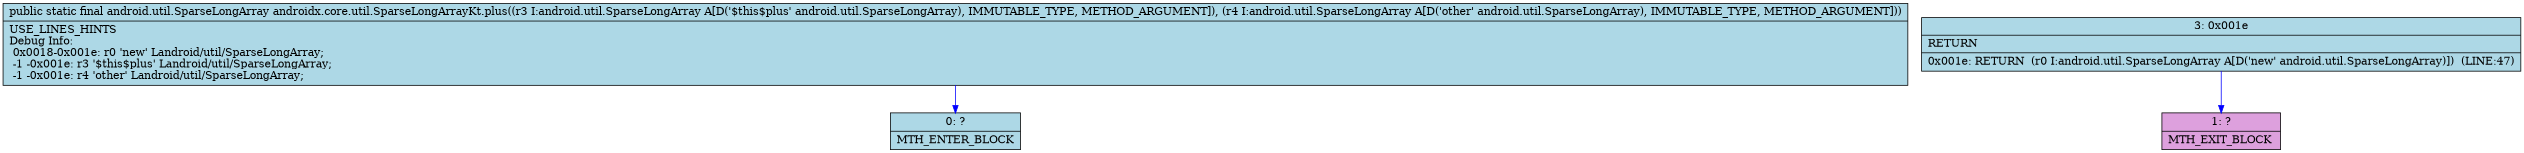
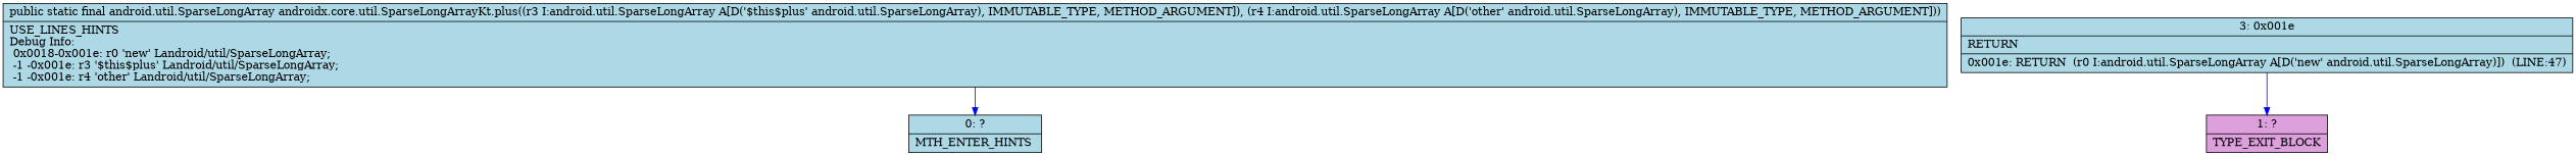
  digraph {
    fontname="DejaVu Serif"
    node [fillcolor=lightblue fontname="DejaVu Serif" shape=record style=filled]
    edge [color=blue fontname="DejaVu Serif"]
-   n1 [label="{0\:\ ?|MTH_ENTER_BLOCK\l}"]
+   n1 [label="{0\:\ ?|MTH_ENTER_HINTS\l}"]
    n2 [label="{3\:\ 0x001e|RETURN\l|0x001e: RETURN  (r0 I:android.util.SparseLongArray A[D('new' android.util.SparseLongArray)])  (LINE:47)\l}"]
-   n3 [fillcolor=plum label="{1\:\ ?|MTH_EXIT_BLOCK\l}"]
+   n3 [fillcolor=plum label="{1\:\ ?|TYPE_EXIT_BLOCK\l}"]
    n4 [label="{public static final android.util.SparseLongArray androidx.core.util.SparseLongArrayKt.plus((r3 I:android.util.SparseLongArray A[D('$this$plus' android.util.SparseLongArray), IMMUTABLE_TYPE, METHOD_ARGUMENT]), (r4 I:android.util.SparseLongArray A[D('other' android.util.SparseLongArray), IMMUTABLE_TYPE, METHOD_ARGUMENT]))  | USE_LINES_HINTS\lDebug Info:\l  0x0018\-0x001e: r0 'new' Landroid\/util\/SparseLongArray;\l  \-1 \-0x001e: r3 '$this$plus' Landroid\/util\/SparseLongArray;\l  \-1 \-0x001e: r4 'other' Landroid\/util\/SparseLongArray;\l}"]
    n2 -> n3
    n4 -> n1
  }
